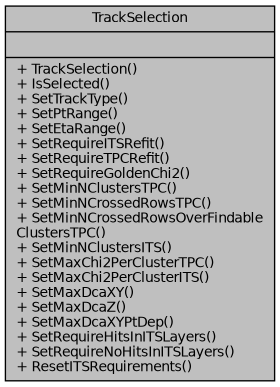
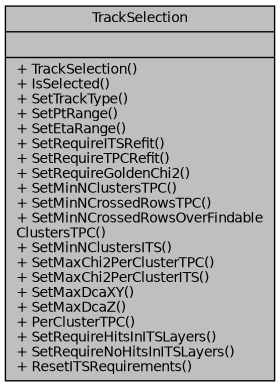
  digraph {
-   n1 [color=black fillcolor=grey75 fontcolor=black fontname=Helvetica fontsize=10 height=0.2 label="{TrackSelection\n||+ TrackSelection()\l+ IsSelected()\l+ SetTrackType()\l+ SetPtRange()\l+ SetEtaRange()\l+ SetRequireITSRefit()\l+ SetRequireTPCRefit()\l+ SetRequireGoldenChi2()\l+ SetMinNClustersTPC()\l+ SetMinNCrossedRowsTPC()\l+ SetMinNCrossedRowsOverFindable\lClustersTPC()\l+ SetMinNClustersITS()\l+ SetMaxChi2PerClusterTPC()\l+ SetMaxChi2PerClusterITS()\l+ SetMaxDcaXY()\l+ SetMaxDcaZ()\l+ SetMaxDcaXYPtDep()\l+ SetRequireHitsInITSLayers()\l+ SetRequireNoHitsInITSLayers()\l+ ResetITSRequirements()\l}" shape=record style=filled width=0.4]
+   n1 [color=black fillcolor=grey75 fontcolor=black fontname=Helvetica fontsize=10 height=0.2 label="{TrackSelection\n||+ TrackSelection()\l+ IsSelected()\l+ SetTrackType()\l+ SetPtRange()\l+ SetEtaRange()\l+ SetRequireITSRefit()\l+ SetRequireTPCRefit()\l+ SetRequireGoldenChi2()\l+ SetMinNClustersTPC()\l+ SetMinNCrossedRowsTPC()\l+ SetMinNCrossedRowsOverFindable\lClustersTPC()\l+ SetMinNClustersITS()\l+ SetMaxChi2PerClusterTPC()\l+ SetMaxChi2PerClusterITS()\l+ SetMaxDcaXY()\l+ SetMaxDcaZ()\l+ PerClusterTPC()\l+ SetRequireHitsInITSLayers()\l+ SetRequireNoHitsInITSLayers()\l+ ResetITSRequirements()\l}" shape=record style=filled width=0.4]
  }
